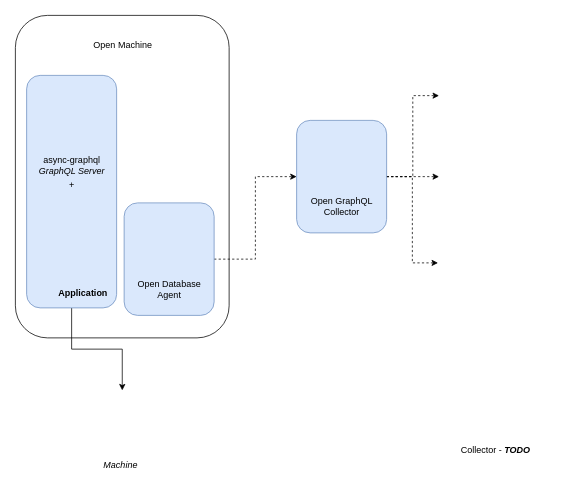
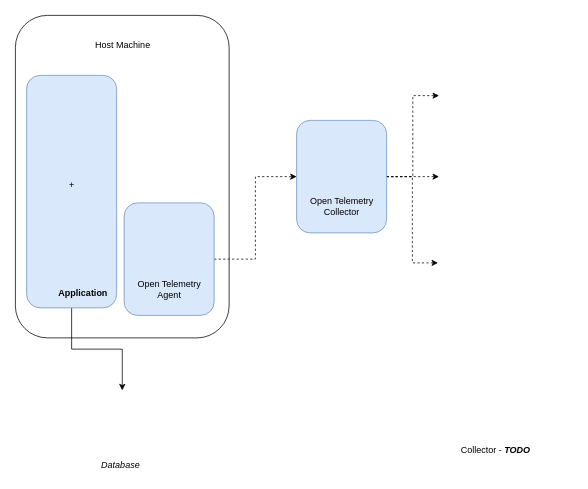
  <mxCell id="0" />
  <mxCell id="1" parent="0" />
  <mxCell id="2" value="" style="rounded=1;whiteSpace=wrap;html=1;" vertex="1" parent="1"><mxGeometry x="20" y="20" width="285" height="430" as="geometry" /></mxCell>
  <mxCell id="3" style="edgeStyle=orthogonalEdgeStyle;rounded=0;orthogonalLoop=1;jettySize=auto;html=1;" edge="1" parent="1" source="4" target="15"><mxGeometry relative="1" as="geometry" /></mxCell>
  <mxCell id="4" value="" style="rounded=1;whiteSpace=wrap;html=1;fillColor=#dae8fc;strokeColor=#6c8ebf;" vertex="1" parent="1"><mxGeometry x="35" y="100" width="120" height="310" as="geometry" /></mxCell>
  <mxCell id="5" value="" style="shape=image;verticalLabelPosition=bottom;labelBackgroundColor=#ffffff;verticalAlign=top;aspect=fixed;imageAspect=0;image=https://www.abhaybhargav.com/content/images/2019/02/GraphQL_Logo.svg.png;" vertex="1" parent="1"><mxGeometry x="55" y="120" width="80" height="80" as="geometry" /></mxCell>
- <mxCell id="6" value="&lt;div&gt;async-graphql&lt;/div&gt;&lt;div&gt;&lt;i&gt;GraphQL Server&lt;/i&gt;&lt;br&gt;&lt;/div&gt;" style="text;html=1;align=center;verticalAlign=middle;resizable=0;points=[];autosize=1;" vertex="1" parent="1"><mxGeometry x="45" y="205" width="100" height="30" as="geometry" /></mxCell>
  <mxCell id="7" value="" style="shape=image;verticalLabelPosition=bottom;labelBackgroundColor=#ffffff;verticalAlign=top;aspect=fixed;imageAspect=0;image=https://downtotheblock.com/wp-content/uploads/2020/01/9352/actix-actix-web.jpg;" vertex="1" parent="1"><mxGeometry x="65" y="260" width="60" height="60" as="geometry" /></mxCell>
  <mxCell id="8" value="" style="shape=image;verticalLabelPosition=bottom;labelBackgroundColor=#ffffff;verticalAlign=top;aspect=fixed;imageAspect=0;image=https://www.venafi.com/sites/default/files/content/body/Docker_Logo.png;" vertex="1" parent="1"><mxGeometry x="172.93" y="135" width="112.07" height="100" as="geometry" /></mxCell>
  <mxCell id="9" value="Application" style="text;html=1;align=center;verticalAlign=middle;resizable=0;points=[];autosize=1;fontStyle=1" vertex="1" parent="1"><mxGeometry x="70" y="380" width="80" height="20" as="geometry" /></mxCell>
  <mxCell id="10" style="edgeStyle=orthogonalEdgeStyle;rounded=0;orthogonalLoop=1;jettySize=auto;html=1;exitX=1;exitY=0.5;exitDx=0;exitDy=0;dashed=1;" edge="1" parent="1" source="11" target="21"><mxGeometry relative="1" as="geometry" /></mxCell>
  <mxCell id="11" value="" style="rounded=1;whiteSpace=wrap;html=1;fillColor=#dae8fc;strokeColor=#6c8ebf;" vertex="1" parent="1"><mxGeometry x="165" y="270" width="120" height="150" as="geometry" /></mxCell>
  <mxCell id="12" value="" style="shape=image;verticalLabelPosition=bottom;labelBackgroundColor=#ffffff;verticalAlign=top;aspect=fixed;imageAspect=0;image=https://opentelemetry.io/img/logos/opentelemetry-icon-color.png;" vertex="1" parent="1"><mxGeometry x="200" y="295" width="60" height="60" as="geometry" /></mxCell>
- <mxCell id="13" value="&lt;div&gt;Open Database &lt;br&gt;&lt;/div&gt;&lt;div&gt;Agent&lt;/div&gt;" style="text;html=1;align=center;verticalAlign=middle;resizable=0;points=[];autosize=1;" vertex="1" parent="1"><mxGeometry x="175" y="370" width="100" height="30" as="geometry" /></mxCell>
- <mxCell id="14" value="Open Machine" style="text;html=1;align=center;verticalAlign=middle;resizable=0;points=[];autosize=1;" vertex="1" parent="1"><mxGeometry x="117.5" y="50" width="90" height="20" as="geometry" /></mxCell>
+ <mxCell id="13" value="&lt;div&gt;Open Telemetry &lt;br&gt;&lt;/div&gt;&lt;div&gt;Agent&lt;/div&gt;" style="text;html=1;align=center;verticalAlign=middle;resizable=0;points=[];autosize=1;" vertex="1" parent="1"><mxGeometry x="175" y="370" width="100" height="30" as="geometry" /></mxCell>
+ <mxCell id="14" value="Host Machine" style="text;html=1;align=center;verticalAlign=middle;resizable=0;points=[];autosize=1;" vertex="1" parent="1"><mxGeometry x="117.5" y="50" width="90" height="20" as="geometry" /></mxCell>
  <mxCell id="15" value="" style="shape=image;verticalLabelPosition=bottom;labelBackgroundColor=#ffffff;verticalAlign=top;aspect=fixed;imageAspect=0;image=https://www.computing.co.uk/w-images/72c3828d-ca81-4ee0-96ec-a06fa90bfce1/0/postgresqllogo-580x358.png;" vertex="1" parent="1"><mxGeometry x="73.4" y="520" width="178.19" height="110" as="geometry" /></mxCell>
- <mxCell id="16" value="Machine" style="text;html=1;align=center;verticalAlign=middle;resizable=0;points=[];autosize=1;fontStyle=2" vertex="1" parent="1"><mxGeometry x="125" y="610" width="70" height="20" as="geometry" /></mxCell>
+ <mxCell id="16" value="Database" style="text;html=1;align=center;verticalAlign=middle;resizable=0;points=[];autosize=1;fontStyle=2" vertex="1" parent="1"><mxGeometry x="125" y="610" width="70" height="20" as="geometry" /></mxCell>
  <mxCell id="17" value="+" style="text;html=1;align=center;verticalAlign=middle;resizable=0;points=[];autosize=1;" vertex="1" parent="1"><mxGeometry x="85" y="237" width="20" height="20" as="geometry" /></mxCell>
  <mxCell id="18" style="edgeStyle=orthogonalEdgeStyle;rounded=0;orthogonalLoop=1;jettySize=auto;html=1;entryX=0;entryY=0.5;entryDx=0;entryDy=0;dashed=1;" edge="1" parent="1" source="21" target="24"><mxGeometry relative="1" as="geometry" /></mxCell>
  <mxCell id="19" style="edgeStyle=orthogonalEdgeStyle;rounded=0;orthogonalLoop=1;jettySize=auto;html=1;entryX=0;entryY=0.5;entryDx=0;entryDy=0;dashed=1;" edge="1" parent="1" source="21" target="25"><mxGeometry relative="1" as="geometry" /></mxCell>
  <mxCell id="20" style="edgeStyle=orthogonalEdgeStyle;rounded=0;orthogonalLoop=1;jettySize=auto;html=1;entryX=0;entryY=0.5;entryDx=0;entryDy=0;dashed=1;" edge="1" parent="1" source="21" target="26"><mxGeometry relative="1" as="geometry" /></mxCell>
  <mxCell id="21" value="" style="rounded=1;whiteSpace=wrap;html=1;fillColor=#dae8fc;strokeColor=#6c8ebf;" vertex="1" parent="1"><mxGeometry x="395" y="160" width="120" height="150" as="geometry" /></mxCell>
  <mxCell id="22" value="" style="shape=image;verticalLabelPosition=bottom;labelBackgroundColor=#ffffff;verticalAlign=top;aspect=fixed;imageAspect=0;image=https://opentelemetry.io/img/logos/opentelemetry-icon-color.png;" vertex="1" parent="1"><mxGeometry x="430" y="185" width="60" height="60" as="geometry" /></mxCell>
- <mxCell id="23" value="&lt;div&gt;Open GraphQL &lt;br&gt;&lt;/div&gt;&lt;div&gt;Collector&lt;/div&gt;" style="text;html=1;align=center;verticalAlign=middle;resizable=0;points=[];autosize=1;" vertex="1" parent="1"><mxGeometry x="405" y="260" width="100" height="30" as="geometry" /></mxCell>
+ <mxCell id="23" value="&lt;div&gt;Open Telemetry &lt;br&gt;&lt;/div&gt;&lt;div&gt;Collector&lt;/div&gt;" style="text;html=1;align=center;verticalAlign=middle;resizable=0;points=[];autosize=1;" vertex="1" parent="1"><mxGeometry x="405" y="260" width="100" height="30" as="geometry" /></mxCell>
  <mxCell id="24" value="" style="shape=image;verticalLabelPosition=bottom;labelBackgroundColor=#ffffff;verticalAlign=top;aspect=fixed;imageAspect=0;image=https://www.jaegertracing.io/img/jaeger-logo.png;" vertex="1" parent="1"><mxGeometry x="584.84" y="100" width="166.15" height="54" as="geometry" /></mxCell>
  <mxCell id="25" value="" style="shape=image;verticalLabelPosition=bottom;labelBackgroundColor=#ffffff;verticalAlign=top;aspect=fixed;imageAspect=0;image=https://www.itopstimes.com/wp-content/uploads/2019/01/2b6024713b7ace798502139fd5ab8fe4.png;" vertex="1" parent="1"><mxGeometry x="584.84" y="197.5" width="176.47" height="75" as="geometry" /></mxCell>
  <mxCell id="26" value="" style="shape=image;verticalLabelPosition=bottom;labelBackgroundColor=#ffffff;verticalAlign=top;aspect=fixed;imageAspect=0;image=http://4.bp.blogspot.com/-DsmFcaeMi4U/T9DX_XLMrdI/AAAAAAAAABg/jKF_pXToIEo/s1600/zipkin.jpg;" vertex="1" parent="1"><mxGeometry x="583.5" y="300" width="168.83" height="100" as="geometry" /></mxCell>
  <mxCell id="27" value="" style="shape=image;verticalLabelPosition=bottom;labelBackgroundColor=#ffffff;verticalAlign=top;aspect=fixed;imageAspect=0;image=https://avatars1.githubusercontent.com/u/3380462?s=200&amp;v=4;" vertex="1" parent="1"><mxGeometry x="629.26" y="480" width="80" height="80" as="geometry" /></mxCell>
  <mxCell id="28" value="Collector - &lt;i&gt;&lt;b&gt;TODO&lt;/b&gt;&lt;/i&gt;" style="text;html=1;align=center;verticalAlign=middle;resizable=0;points=[];autosize=1;" vertex="1" parent="1"><mxGeometry x="595" y="590" width="130" height="20" as="geometry" /></mxCell>
